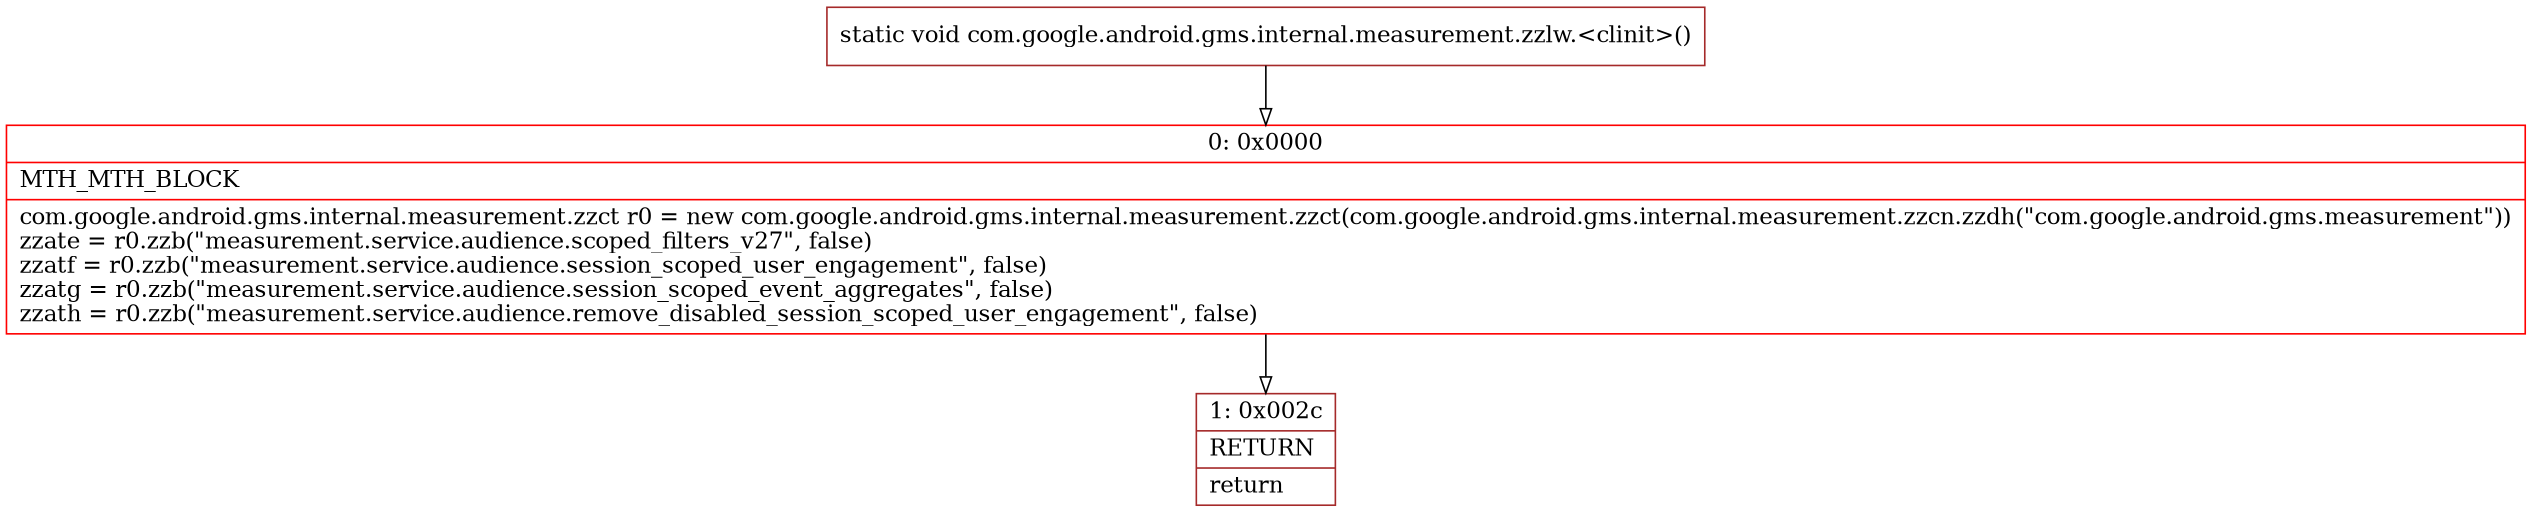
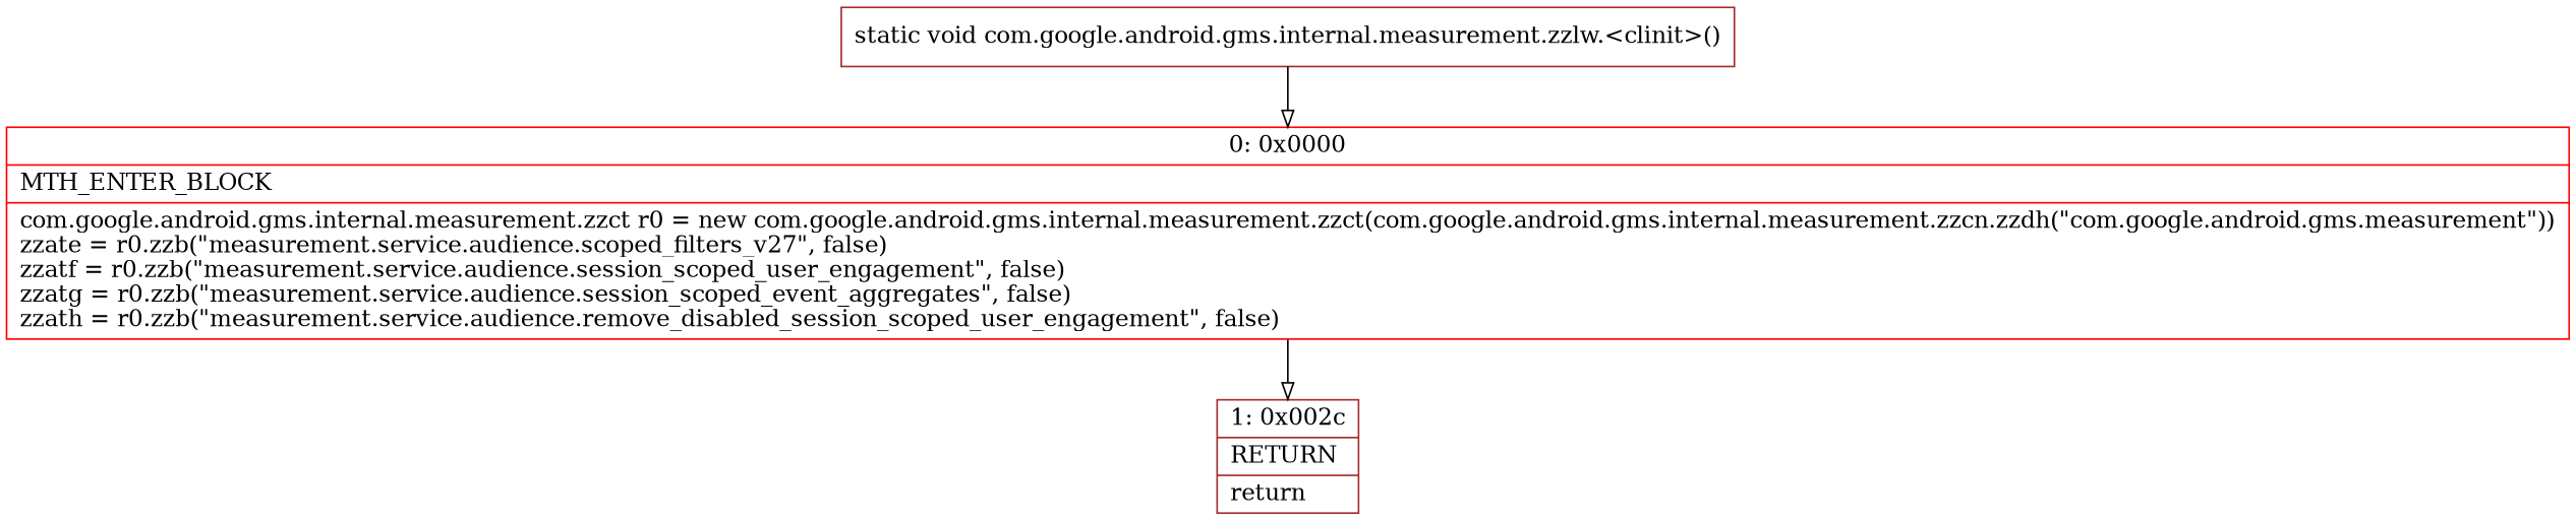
  digraph {
    node [shape=record color=brown]
    edge [arrowhead=onormal]
-   n1 [label="{0\:\ 0x0000|MTH_MTH_BLOCK\l|com.google.android.gms.internal.measurement.zzct r0 = new com.google.android.gms.internal.measurement.zzct(com.google.android.gms.internal.measurement.zzcn.zzdh(\"com.google.android.gms.measurement\"))\lzzate = r0.zzb(\"measurement.service.audience.scoped_filters_v27\", false)\lzzatf = r0.zzb(\"measurement.service.audience.session_scoped_user_engagement\", false)\lzzatg = r0.zzb(\"measurement.service.audience.session_scoped_event_aggregates\", false)\lzzath = r0.zzb(\"measurement.service.audience.remove_disabled_session_scoped_user_engagement\", false)\l}" color=red]
+   n1 [label="{0\:\ 0x0000|MTH_ENTER_BLOCK\l|com.google.android.gms.internal.measurement.zzct r0 = new com.google.android.gms.internal.measurement.zzct(com.google.android.gms.internal.measurement.zzcn.zzdh(\"com.google.android.gms.measurement\"))\lzzate = r0.zzb(\"measurement.service.audience.scoped_filters_v27\", false)\lzzatf = r0.zzb(\"measurement.service.audience.session_scoped_user_engagement\", false)\lzzatg = r0.zzb(\"measurement.service.audience.session_scoped_event_aggregates\", false)\lzzath = r0.zzb(\"measurement.service.audience.remove_disabled_session_scoped_user_engagement\", false)\l}" color=red]
    n2 [label="{1\:\ 0x002c|RETURN\l|return\l}"]
    n3 [label="{static void com.google.android.gms.internal.measurement.zzlw.\<clinit\>() }"]
    n1 -> n2
    n3 -> n1
  }
